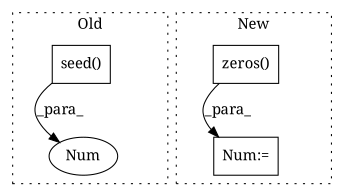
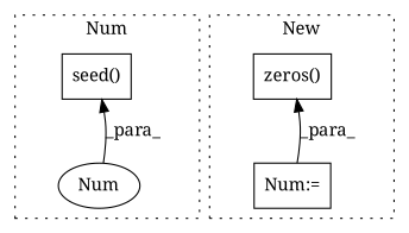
  digraph {
    fontname="Noto Serif"
    node [a=75 fontname="Noto Serif" shape=box]
    edge [fontname="Noto Serif"]
    n1 [l="15,1" label="seed()" s="11874,11890"]
    n2 [a=76 l=1 label=Num s=11889 shape=ellipse]
    n3 [l="9,1" label="zeros()" s="12459,12483"]
    n4 [a=68 l=3 label="Num:=" s=12439]
    subgraph cluster_1 {
-     label=Old
+     label=Num
      style=dotted
      n1
      n2
    }
    subgraph cluster_2 {
      label=New
      style=dotted
      n3
      n4
    }
-   n1 -> n2 [label=_para_]
-   n3 -> n4 [label=_para_]
+   n2 -> n1 [label=_para_]
+   n4 -> n3 [label=_para_]
  }
